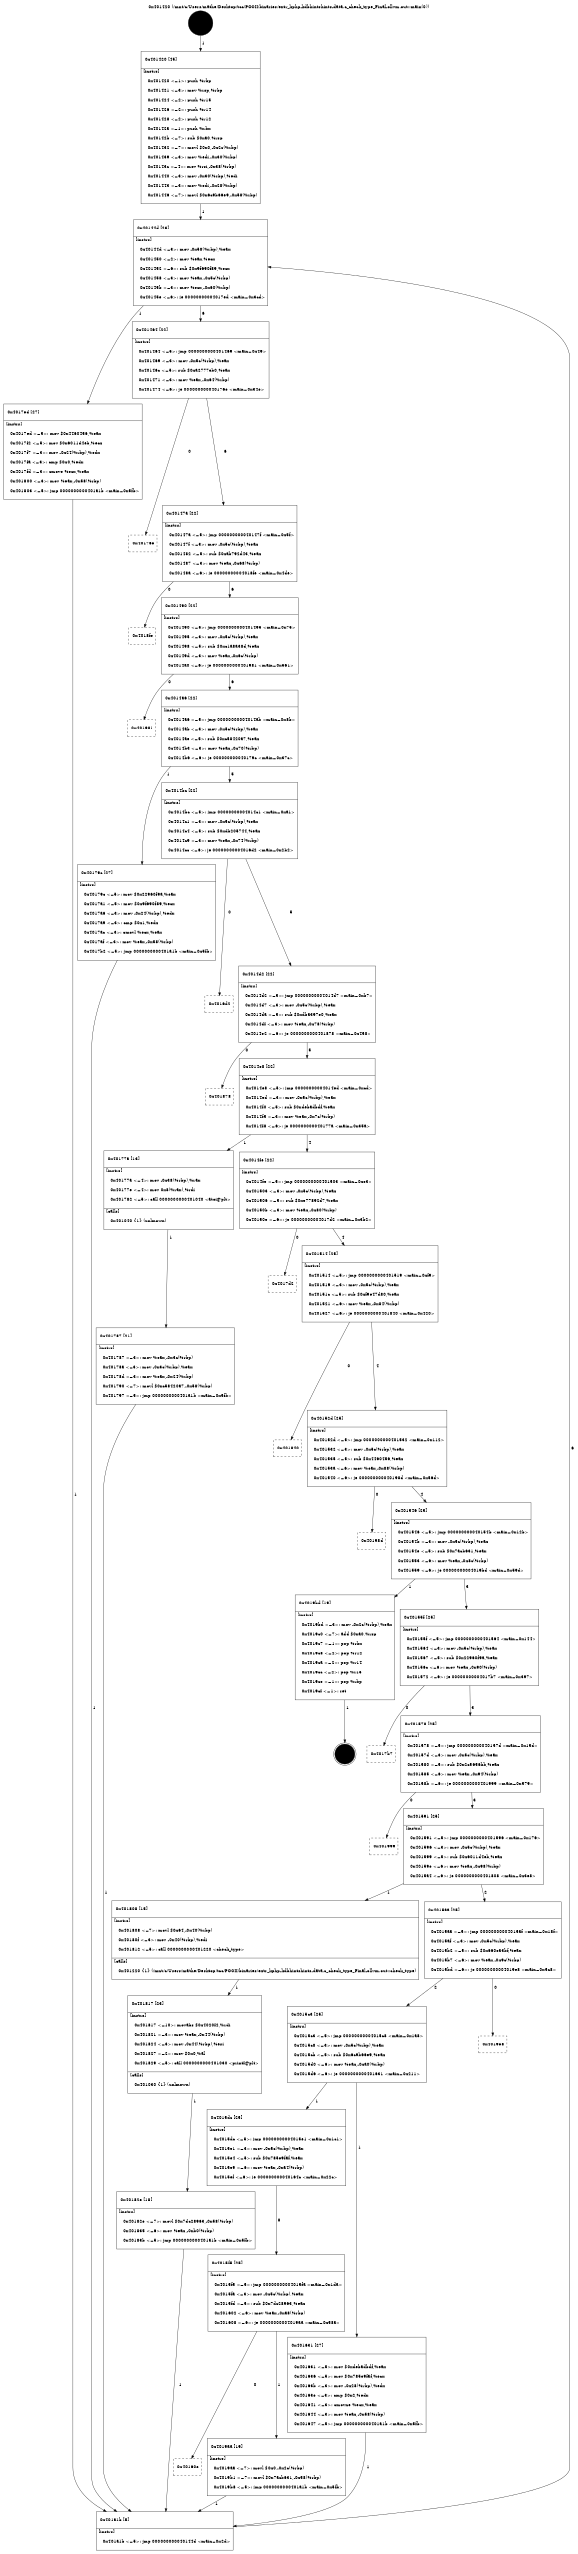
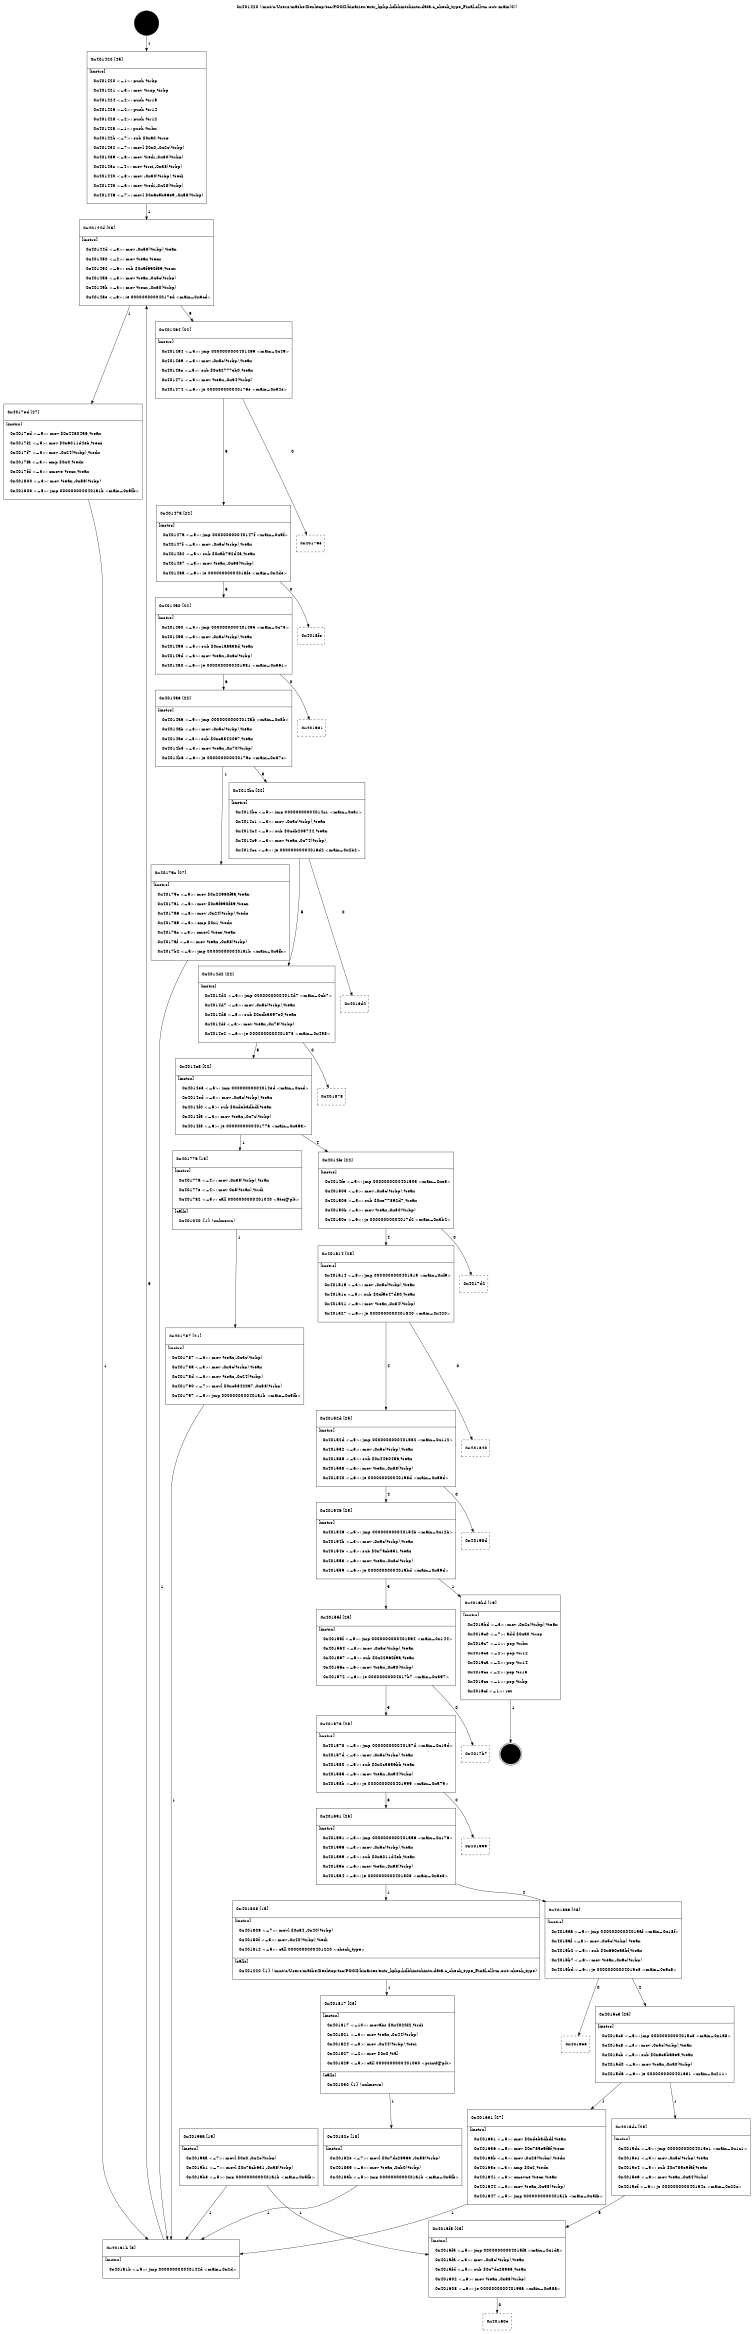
  digraph {
    label="0x401420 (/mnt/c/Users/mathe/Desktop/tcc/POCII/binaries/extr_kphp-kdbhintshints-data.c_check_type_Final-ollvm.out::main(0))"
    labelloc=t
    node [shape=record]
    Entry [fillcolor=black height=0.3 shape=circle style=filled width=0.3]
    n2 [label="{\n     0x401420 [45]\l\n     | [instrs]\l\n     &nbsp;&nbsp;0x401420 \<+1\>: push %rbp\l\n     &nbsp;&nbsp;0x401421 \<+3\>: mov %rsp,%rbp\l\n     &nbsp;&nbsp;0x401424 \<+2\>: push %r15\l\n     &nbsp;&nbsp;0x401426 \<+2\>: push %r14\l\n     &nbsp;&nbsp;0x401428 \<+2\>: push %r12\l\n     &nbsp;&nbsp;0x40142a \<+1\>: push %rbx\l\n     &nbsp;&nbsp;0x40142b \<+7\>: sub $0xa0,%rsp\l\n     &nbsp;&nbsp;0x401432 \<+7\>: movl $0x0,-0x2c(%rbp)\l\n     &nbsp;&nbsp;0x401439 \<+3\>: mov %edi,-0x30(%rbp)\l\n     &nbsp;&nbsp;0x40143c \<+4\>: mov %rsi,-0x38(%rbp)\l\n     &nbsp;&nbsp;0x401440 \<+3\>: mov -0x30(%rbp),%edi\l\n     &nbsp;&nbsp;0x401443 \<+3\>: mov %edi,-0x28(%rbp)\l\n     &nbsp;&nbsp;0x401446 \<+7\>: movl $0x6c9b66e9,-0x58(%rbp)\l\n  }"]
    n3 [label="{\n     0x40144d [23]\l\n     | [instrs]\l\n     &nbsp;&nbsp;0x40144d \<+3\>: mov -0x58(%rbp),%eax\l\n     &nbsp;&nbsp;0x401450 \<+2\>: mov %eax,%ecx\l\n     &nbsp;&nbsp;0x401452 \<+6\>: sub $0x9f690f89,%ecx\l\n     &nbsp;&nbsp;0x401458 \<+3\>: mov %eax,-0x5c(%rbp)\l\n     &nbsp;&nbsp;0x40145b \<+3\>: mov %ecx,-0x60(%rbp)\l\n     &nbsp;&nbsp;0x40145e \<+6\>: je 00000000004017ed \<main+0x3cd\>\l\n  }"]
    n4 [label="{\n     0x4017ed [27]\l\n     | [instrs]\l\n     &nbsp;&nbsp;0x4017ed \<+5\>: mov $0x4460456,%eax\l\n     &nbsp;&nbsp;0x4017f2 \<+5\>: mov $0x6011d4eb,%ecx\l\n     &nbsp;&nbsp;0x4017f7 \<+3\>: mov -0x24(%rbp),%edx\l\n     &nbsp;&nbsp;0x4017fa \<+3\>: cmp $0x0,%edx\l\n     &nbsp;&nbsp;0x4017fd \<+3\>: cmove %ecx,%eax\l\n     &nbsp;&nbsp;0x401800 \<+3\>: mov %eax,-0x58(%rbp)\l\n     &nbsp;&nbsp;0x401803 \<+5\>: jmp 0000000000401a1b \<main+0x5fb\>\l\n  }"]
    n5 [label="{\n     0x401464 [22]\l\n     | [instrs]\l\n     &nbsp;&nbsp;0x401464 \<+5\>: jmp 0000000000401469 \<main+0x49\>\l\n     &nbsp;&nbsp;0x401469 \<+3\>: mov -0x5c(%rbp),%eax\l\n     &nbsp;&nbsp;0x40146c \<+5\>: sub $0xa2777eb0,%eax\l\n     &nbsp;&nbsp;0x401471 \<+3\>: mov %eax,-0x64(%rbp)\l\n     &nbsp;&nbsp;0x401474 \<+6\>: je 000000000040176e \<main+0x34e\>\l\n  }"]
    n6 [label="{\n     0x401a1b [5]\l\n     | [instrs]\l\n     &nbsp;&nbsp;0x401a1b \<+5\>: jmp 000000000040144d \<main+0x2d\>\l\n  }"]
    n7 [label="{\n     0x40176e\l\n  }" style=dashed]
    n8 [label="{\n     0x40147a [22]\l\n     | [instrs]\l\n     &nbsp;&nbsp;0x40147a \<+5\>: jmp 000000000040147f \<main+0x5f\>\l\n     &nbsp;&nbsp;0x40147f \<+3\>: mov -0x5c(%rbp),%eax\l\n     &nbsp;&nbsp;0x401482 \<+5\>: sub $0xab792d43,%eax\l\n     &nbsp;&nbsp;0x401487 \<+3\>: mov %eax,-0x68(%rbp)\l\n     &nbsp;&nbsp;0x40148a \<+6\>: je 00000000004018fe \<main+0x4de\>\l\n  }"]
    n9 [label="{\n     0x4018fe\l\n  }" style=dashed]
    n10 [label="{\n     0x401490 [22]\l\n     | [instrs]\l\n     &nbsp;&nbsp;0x401490 \<+5\>: jmp 0000000000401495 \<main+0x75\>\l\n     &nbsp;&nbsp;0x401495 \<+3\>: mov -0x5c(%rbp),%eax\l\n     &nbsp;&nbsp;0x401498 \<+5\>: sub $0xc1a8a38d,%eax\l\n     &nbsp;&nbsp;0x40149d \<+3\>: mov %eax,-0x6c(%rbp)\l\n     &nbsp;&nbsp;0x4014a0 \<+6\>: je 0000000000401981 \<main+0x561\>\l\n  }"]
    Exit [fillcolor=black height=0.3 peripheries=2 shape=circle style=filled width=0.3]
    n12 [label="{\n     0x401981\l\n  }" style=dashed]
    n13 [label="{\n     0x4014a6 [22]\l\n     | [instrs]\l\n     &nbsp;&nbsp;0x4014a6 \<+5\>: jmp 00000000004014ab \<main+0x8b\>\l\n     &nbsp;&nbsp;0x4014ab \<+3\>: mov -0x5c(%rbp),%eax\l\n     &nbsp;&nbsp;0x4014ae \<+5\>: sub $0xc58420a7,%eax\l\n     &nbsp;&nbsp;0x4014b3 \<+3\>: mov %eax,-0x70(%rbp)\l\n     &nbsp;&nbsp;0x4014b6 \<+6\>: je 000000000040179c \<main+0x37c\>\l\n  }"]
    n14 [label="{\n     0x40160e\l\n  }" style=dashed]
    n15 [label="{\n     0x40179c [27]\l\n     | [instrs]\l\n     &nbsp;&nbsp;0x40179c \<+5\>: mov $0x22960f9a,%eax\l\n     &nbsp;&nbsp;0x4017a1 \<+5\>: mov $0x9f690f89,%ecx\l\n     &nbsp;&nbsp;0x4017a6 \<+3\>: mov -0x24(%rbp),%edx\l\n     &nbsp;&nbsp;0x4017a9 \<+3\>: cmp $0x1,%edx\l\n     &nbsp;&nbsp;0x4017ac \<+3\>: cmovl %ecx,%eax\l\n     &nbsp;&nbsp;0x4017af \<+3\>: mov %eax,-0x58(%rbp)\l\n     &nbsp;&nbsp;0x4017b2 \<+5\>: jmp 0000000000401a1b \<main+0x5fb\>\l\n  }"]
    n16 [label="{\n     0x4014bc [22]\l\n     | [instrs]\l\n     &nbsp;&nbsp;0x4014bc \<+5\>: jmp 00000000004014c1 \<main+0xa1\>\l\n     &nbsp;&nbsp;0x4014c1 \<+3\>: mov -0x5c(%rbp),%eax\l\n     &nbsp;&nbsp;0x4014c4 \<+5\>: sub $0xdb205744,%eax\l\n     &nbsp;&nbsp;0x4014c9 \<+3\>: mov %eax,-0x74(%rbp)\l\n     &nbsp;&nbsp;0x4014cc \<+6\>: je 00000000004016d2 \<main+0x2b2\>\l\n  }"]
    n17 [label="{\n     0x4019aa [19]\l\n     | [instrs]\l\n     &nbsp;&nbsp;0x4019aa \<+7\>: movl $0x0,-0x2c(%rbp)\l\n     &nbsp;&nbsp;0x4019b1 \<+7\>: movl $0x7acb631,-0x58(%rbp)\l\n     &nbsp;&nbsp;0x4019b8 \<+5\>: jmp 0000000000401a1b \<main+0x5fb\>\l\n  }"]
    n18 [label="{\n     0x4016d2\l\n  }" style=dashed]
    n19 [label="{\n     0x4014d2 [22]\l\n     | [instrs]\l\n     &nbsp;&nbsp;0x4014d2 \<+5\>: jmp 00000000004014d7 \<main+0xb7\>\l\n     &nbsp;&nbsp;0x4014d7 \<+3\>: mov -0x5c(%rbp),%eax\l\n     &nbsp;&nbsp;0x4014da \<+5\>: sub $0xdba397e0,%eax\l\n     &nbsp;&nbsp;0x4014df \<+3\>: mov %eax,-0x78(%rbp)\l\n     &nbsp;&nbsp;0x4014e2 \<+6\>: je 0000000000401878 \<main+0x458\>\l\n  }"]
    n20 [label="{\n     0x4015f5 [25]\l\n     | [instrs]\l\n     &nbsp;&nbsp;0x4015f5 \<+5\>: jmp 00000000004015fa \<main+0x1da\>\l\n     &nbsp;&nbsp;0x4015fa \<+3\>: mov -0x5c(%rbp),%eax\l\n     &nbsp;&nbsp;0x4015fd \<+5\>: sub $0x7dc28963,%eax\l\n     &nbsp;&nbsp;0x401602 \<+6\>: mov %eax,-0xa8(%rbp)\l\n     &nbsp;&nbsp;0x401608 \<+6\>: je 00000000004019aa \<main+0x58a\>\l\n  }"]
    n21 [label="{\n     0x401878\l\n  }" style=dashed]
    n22 [label="{\n     0x4014e8 [22]\l\n     | [instrs]\l\n     &nbsp;&nbsp;0x4014e8 \<+5\>: jmp 00000000004014ed \<main+0xcd\>\l\n     &nbsp;&nbsp;0x4014ed \<+3\>: mov -0x5c(%rbp),%eax\l\n     &nbsp;&nbsp;0x4014f0 \<+5\>: sub $0xdebadbdf,%eax\l\n     &nbsp;&nbsp;0x4014f5 \<+3\>: mov %eax,-0x7c(%rbp)\l\n     &nbsp;&nbsp;0x4014f8 \<+6\>: je 000000000040177a \<main+0x35a\>\l\n  }"]
    n23 [label="{\n     0x40177a [13]\l\n     | [instrs]\l\n     &nbsp;&nbsp;0x40177a \<+4\>: mov -0x38(%rbp),%rax\l\n     &nbsp;&nbsp;0x40177e \<+4\>: mov 0x8(%rax),%rdi\l\n     &nbsp;&nbsp;0x401782 \<+5\>: call 0000000000401040 \<atoi@plt\>\l\n     | [calls]\l\n     &nbsp;&nbsp;0x401040 \{1\} (unknown)\l\n  }"]
    n24 [label="{\n     0x4014fe [22]\l\n     | [instrs]\l\n     &nbsp;&nbsp;0x4014fe \<+5\>: jmp 0000000000401503 \<main+0xe3\>\l\n     &nbsp;&nbsp;0x401503 \<+3\>: mov -0x5c(%rbp),%eax\l\n     &nbsp;&nbsp;0x401506 \<+5\>: sub $0xe77892d7,%eax\l\n     &nbsp;&nbsp;0x40150b \<+3\>: mov %eax,-0x80(%rbp)\l\n     &nbsp;&nbsp;0x40150e \<+6\>: je 00000000004017d2 \<main+0x3b2\>\l\n  }"]
    n25 [label="{\n     0x40182e [18]\l\n     | [instrs]\l\n     &nbsp;&nbsp;0x40182e \<+7\>: movl $0x7dc28963,-0x58(%rbp)\l\n     &nbsp;&nbsp;0x401835 \<+6\>: mov %eax,-0xb0(%rbp)\l\n     &nbsp;&nbsp;0x40183b \<+5\>: jmp 0000000000401a1b \<main+0x5fb\>\l\n  }"]
    n26 [label="{\n     0x401787 [21]\l\n     | [instrs]\l\n     &nbsp;&nbsp;0x401787 \<+3\>: mov %eax,-0x3c(%rbp)\l\n     &nbsp;&nbsp;0x40178a \<+3\>: mov -0x3c(%rbp),%eax\l\n     &nbsp;&nbsp;0x40178d \<+3\>: mov %eax,-0x24(%rbp)\l\n     &nbsp;&nbsp;0x401790 \<+7\>: movl $0xc58420a7,-0x58(%rbp)\l\n     &nbsp;&nbsp;0x401797 \<+5\>: jmp 0000000000401a1b \<main+0x5fb\>\l\n  }"]
    n27 [label="{\n     0x4017d2\l\n  }" style=dashed]
    n28 [label="{\n     0x401514 [25]\l\n     | [instrs]\l\n     &nbsp;&nbsp;0x401514 \<+5\>: jmp 0000000000401519 \<main+0xf9\>\l\n     &nbsp;&nbsp;0x401519 \<+3\>: mov -0x5c(%rbp),%eax\l\n     &nbsp;&nbsp;0x40151c \<+5\>: sub $0xf9e47d80,%eax\l\n     &nbsp;&nbsp;0x401521 \<+6\>: mov %eax,-0x84(%rbp)\l\n     &nbsp;&nbsp;0x401527 \<+6\>: je 0000000000401840 \<main+0x420\>\l\n  }"]
    n29 [label="{\n     0x401817 [23]\l\n     | [instrs]\l\n     &nbsp;&nbsp;0x401817 \<+10\>: movabs $0x4020f2,%rdi\l\n     &nbsp;&nbsp;0x401821 \<+3\>: mov %eax,-0x44(%rbp)\l\n     &nbsp;&nbsp;0x401824 \<+3\>: mov -0x44(%rbp),%esi\l\n     &nbsp;&nbsp;0x401827 \<+2\>: mov $0x0,%al\l\n     &nbsp;&nbsp;0x401829 \<+5\>: call 0000000000401030 \<printf@plt\>\l\n     | [calls]\l\n     &nbsp;&nbsp;0x401030 \{1\} (unknown)\l\n  }"]
    n30 [label="{\n     0x401840\l\n  }" style=dashed]
    n31 [label="{\n     0x40152d [25]\l\n     | [instrs]\l\n     &nbsp;&nbsp;0x40152d \<+5\>: jmp 0000000000401532 \<main+0x112\>\l\n     &nbsp;&nbsp;0x401532 \<+3\>: mov -0x5c(%rbp),%eax\l\n     &nbsp;&nbsp;0x401535 \<+5\>: sub $0x4460456,%eax\l\n     &nbsp;&nbsp;0x40153a \<+6\>: mov %eax,-0x88(%rbp)\l\n     &nbsp;&nbsp;0x401540 \<+6\>: je 000000000040198d \<main+0x56d\>\l\n  }"]
    n32 [label="{\n     0x40198d\l\n  }" style=dashed]
    n33 [label="{\n     0x401546 [25]\l\n     | [instrs]\l\n     &nbsp;&nbsp;0x401546 \<+5\>: jmp 000000000040154b \<main+0x12b\>\l\n     &nbsp;&nbsp;0x40154b \<+3\>: mov -0x5c(%rbp),%eax\l\n     &nbsp;&nbsp;0x40154e \<+5\>: sub $0x7acb631,%eax\l\n     &nbsp;&nbsp;0x401553 \<+6\>: mov %eax,-0x8c(%rbp)\l\n     &nbsp;&nbsp;0x401559 \<+6\>: je 00000000004019bd \<main+0x59d\>\l\n  }"]
    n34 [label="{\n     0x4019bd [19]\l\n     | [instrs]\l\n     &nbsp;&nbsp;0x4019bd \<+3\>: mov -0x2c(%rbp),%eax\l\n     &nbsp;&nbsp;0x4019c0 \<+7\>: add $0xa0,%rsp\l\n     &nbsp;&nbsp;0x4019c7 \<+1\>: pop %rbx\l\n     &nbsp;&nbsp;0x4019c8 \<+2\>: pop %r12\l\n     &nbsp;&nbsp;0x4019ca \<+2\>: pop %r14\l\n     &nbsp;&nbsp;0x4019cc \<+2\>: pop %r15\l\n     &nbsp;&nbsp;0x4019ce \<+1\>: pop %rbp\l\n     &nbsp;&nbsp;0x4019cf \<+1\>: ret\l\n  }"]
    n35 [label="{\n     0x40155f [25]\l\n     | [instrs]\l\n     &nbsp;&nbsp;0x40155f \<+5\>: jmp 0000000000401564 \<main+0x144\>\l\n     &nbsp;&nbsp;0x401564 \<+3\>: mov -0x5c(%rbp),%eax\l\n     &nbsp;&nbsp;0x401567 \<+5\>: sub $0x22960f9a,%eax\l\n     &nbsp;&nbsp;0x40156c \<+6\>: mov %eax,-0x90(%rbp)\l\n     &nbsp;&nbsp;0x401572 \<+6\>: je 00000000004017b7 \<main+0x397\>\l\n  }"]
    n36 [label="{\n     0x4017b7\l\n  }" style=dashed]
    n37 [label="{\n     0x401578 [25]\l\n     | [instrs]\l\n     &nbsp;&nbsp;0x401578 \<+5\>: jmp 000000000040157d \<main+0x15d\>\l\n     &nbsp;&nbsp;0x40157d \<+3\>: mov -0x5c(%rbp),%eax\l\n     &nbsp;&nbsp;0x401580 \<+5\>: sub $0x2c5656bb,%eax\l\n     &nbsp;&nbsp;0x401585 \<+6\>: mov %eax,-0x94(%rbp)\l\n     &nbsp;&nbsp;0x40158b \<+6\>: je 0000000000401999 \<main+0x579\>\l\n  }"]
    n38 [label="{\n     0x4015dc [25]\l\n     | [instrs]\l\n     &nbsp;&nbsp;0x4015dc \<+5\>: jmp 00000000004015e1 \<main+0x1c1\>\l\n     &nbsp;&nbsp;0x4015e1 \<+3\>: mov -0x5c(%rbp),%eax\l\n     &nbsp;&nbsp;0x4015e4 \<+5\>: sub $0x785e9faf,%eax\l\n     &nbsp;&nbsp;0x4015e9 \<+6\>: mov %eax,-0xa4(%rbp)\l\n     &nbsp;&nbsp;0x4015ef \<+6\>: je 000000000040164c \<main+0x22c\>\l\n  }"]
    n39 [label="{\n     0x401999\l\n  }" style=dashed]
    n40 [label="{\n     0x401591 [25]\l\n     | [instrs]\l\n     &nbsp;&nbsp;0x401591 \<+5\>: jmp 0000000000401596 \<main+0x176\>\l\n     &nbsp;&nbsp;0x401596 \<+3\>: mov -0x5c(%rbp),%eax\l\n     &nbsp;&nbsp;0x401599 \<+5\>: sub $0x6011d4eb,%eax\l\n     &nbsp;&nbsp;0x40159e \<+6\>: mov %eax,-0x98(%rbp)\l\n     &nbsp;&nbsp;0x4015a4 \<+6\>: je 0000000000401808 \<main+0x3e8\>\l\n  }"]
    n41 [label="{\n     0x401631 [27]\l\n     | [instrs]\l\n     &nbsp;&nbsp;0x401631 \<+5\>: mov $0xdebadbdf,%eax\l\n     &nbsp;&nbsp;0x401636 \<+5\>: mov $0x785e9faf,%ecx\l\n     &nbsp;&nbsp;0x40163b \<+3\>: mov -0x28(%rbp),%edx\l\n     &nbsp;&nbsp;0x40163e \<+3\>: cmp $0x2,%edx\l\n     &nbsp;&nbsp;0x401641 \<+3\>: cmovne %ecx,%eax\l\n     &nbsp;&nbsp;0x401644 \<+3\>: mov %eax,-0x58(%rbp)\l\n     &nbsp;&nbsp;0x401647 \<+5\>: jmp 0000000000401a1b \<main+0x5fb\>\l\n  }"]
    n42 [label="{\n     0x401808 [15]\l\n     | [instrs]\l\n     &nbsp;&nbsp;0x401808 \<+7\>: movl $0x64,-0x40(%rbp)\l\n     &nbsp;&nbsp;0x40180f \<+3\>: mov -0x40(%rbp),%edi\l\n     &nbsp;&nbsp;0x401812 \<+5\>: call 0000000000401220 \<check_type\>\l\n     | [calls]\l\n     &nbsp;&nbsp;0x401220 \{1\} (/mnt/c/Users/mathe/Desktop/tcc/POCII/binaries/extr_kphp-kdbhintshints-data.c_check_type_Final-ollvm.out::check_type)\l\n  }"]
    n43 [label="{\n     0x4015aa [25]\l\n     | [instrs]\l\n     &nbsp;&nbsp;0x4015aa \<+5\>: jmp 00000000004015af \<main+0x18f\>\l\n     &nbsp;&nbsp;0x4015af \<+3\>: mov -0x5c(%rbp),%eax\l\n     &nbsp;&nbsp;0x4015b2 \<+5\>: sub $0x660ea3bf,%eax\l\n     &nbsp;&nbsp;0x4015b7 \<+6\>: mov %eax,-0x9c(%rbp)\l\n     &nbsp;&nbsp;0x4015bd \<+6\>: je 00000000004019e8 \<main+0x5c8\>\l\n  }"]
    n44 [label="{\n     0x4015c3 [25]\l\n     | [instrs]\l\n     &nbsp;&nbsp;0x4015c3 \<+5\>: jmp 00000000004015c8 \<main+0x1a8\>\l\n     &nbsp;&nbsp;0x4015c8 \<+3\>: mov -0x5c(%rbp),%eax\l\n     &nbsp;&nbsp;0x4015cb \<+5\>: sub $0x6c9b66e9,%eax\l\n     &nbsp;&nbsp;0x4015d0 \<+6\>: mov %eax,-0xa0(%rbp)\l\n     &nbsp;&nbsp;0x4015d6 \<+6\>: je 0000000000401631 \<main+0x211\>\l\n  }"]
    n45 [label="{\n     0x4019e8\l\n  }" style=dashed]
    Entry -> n2 [label=" 1"]
    n2 -> n3 [label=" 1"]
    n3 -> n4 [label=" 1"]
    n3 -> n5 [label=" 6"]
    n4 -> n6 [label=" 1"]
    n5 -> n7 [label=" 0"]
    n5 -> n8 [label=" 6"]
    n6 -> n3 [label=" 6"]
    n8 -> n9 [label=" 0"]
    n8 -> n10 [label=" 6"]
    n10 -> n12 [label=" 0"]
    n10 -> n13 [label=" 6"]
    n13 -> n15 [label=" 1"]
    n13 -> n16 [label=" 5"]
    n15 -> n6 [label=" 1"]
    n16 -> n18 [label=" 0"]
    n16 -> n19 [label=" 5"]
    n17 -> n6 [label=" 1"]
    n19 -> n21 [label=" 0"]
    n19 -> n22 [label=" 5"]
    n20 -> n14 [label=" 0"]
-   n20 -> n17 [label=" 1"]
+   n17 -> n20 [label=" 1"]
    n22 -> n23 [label=" 1"]
    n22 -> n24 [label=" 4"]
    n23 -> n26 [label=" 1"]
    n24 -> n27 [label=" 0"]
    n24 -> n28 [label=" 4"]
    n25 -> n6 [label=" 1"]
    n26 -> n6 [label=" 1"]
    n28 -> n30 [label=" 0"]
    n28 -> n31 [label=" 4"]
    n29 -> n25 [label=" 1"]
    n31 -> n32 [label=" 0"]
    n31 -> n33 [label=" 4"]
    n33 -> n34 [label=" 1"]
    n33 -> n35 [label=" 3"]
    n34 -> Exit [label=" 1"]
    n35 -> n36 [label=" 0"]
    n35 -> n37 [label=" 3"]
    n37 -> n39 [label=" 0"]
    n37 -> n40 [label=" 3"]
    n38 -> n20 [label=" 8"]
    n40 -> n42 [label=" 1"]
    n40 -> n43 [label=" 2"]
    n41 -> n6 [label=" 1"]
    n42 -> n29 [label=" 1"]
    n43 -> n44 [label=" 2"]
    n43 -> n45 [label=" 0"]
    n44 -> n38 [label=" 1"]
    n44 -> n41 [label=" 1"]
  }
